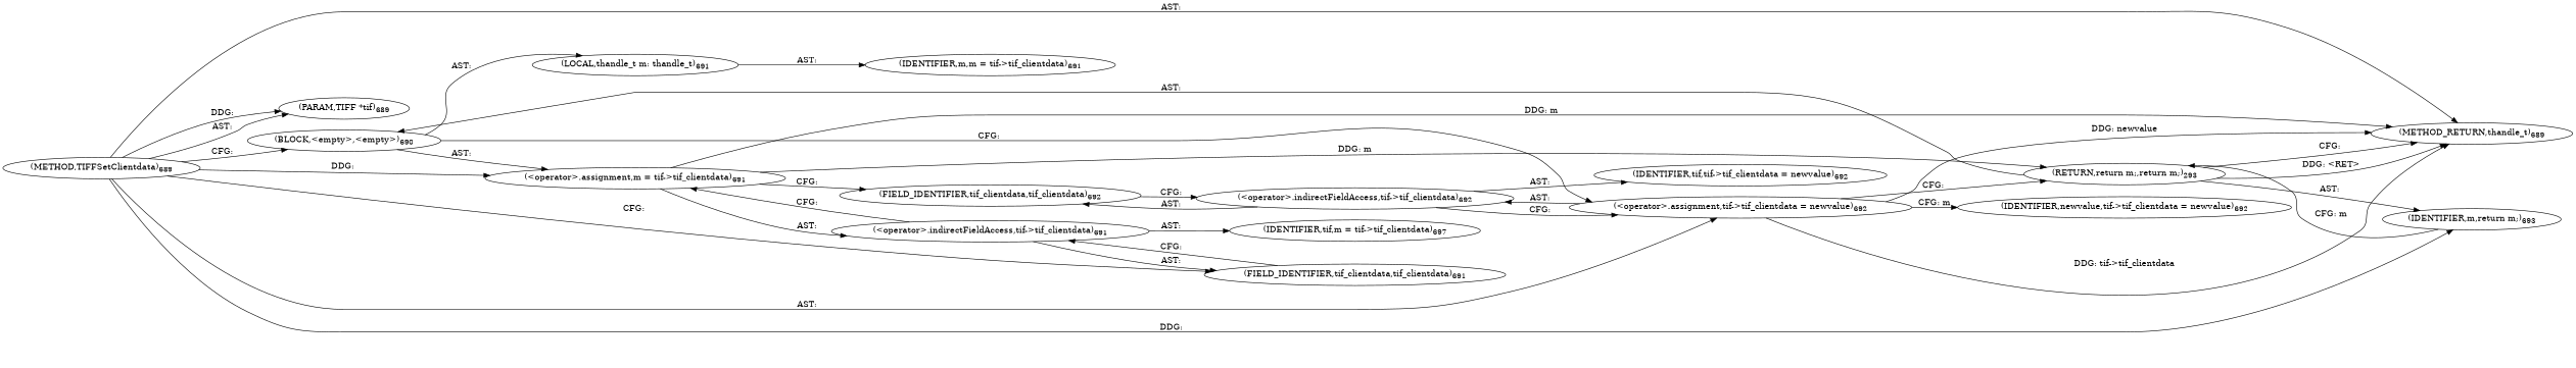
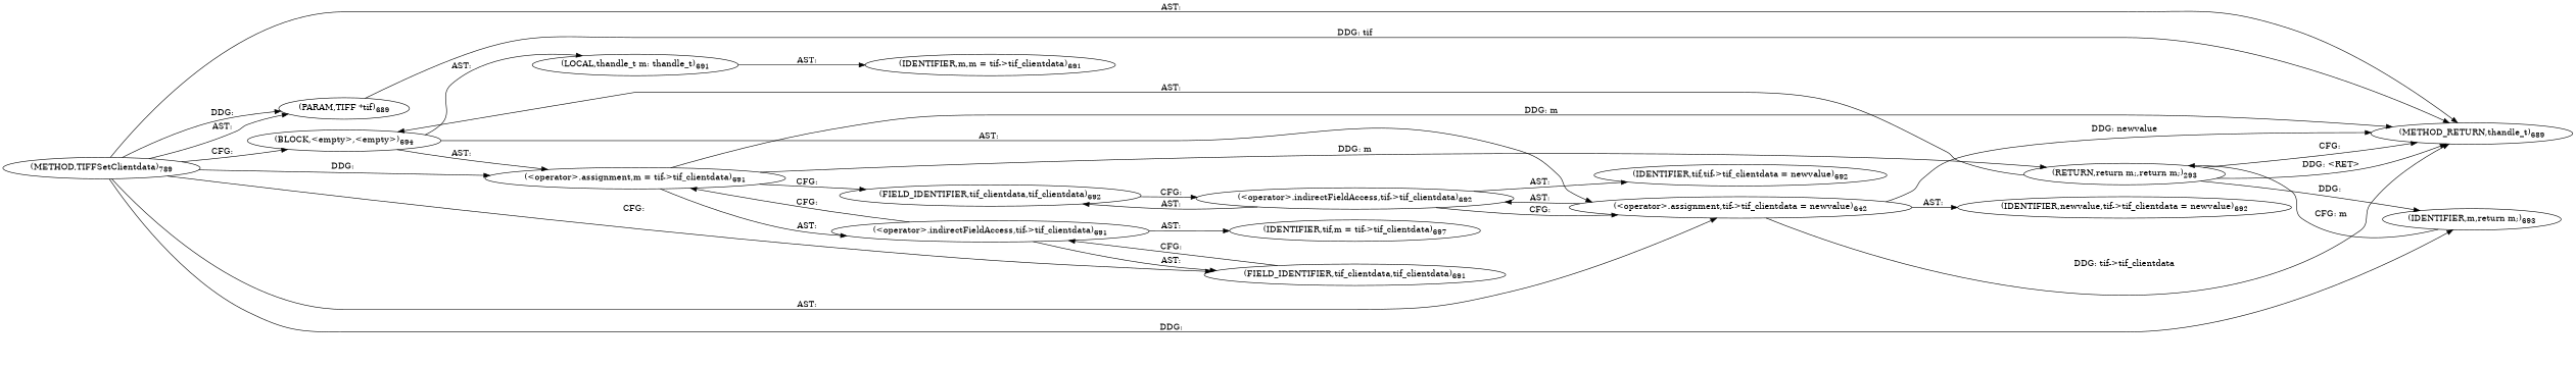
  digraph {
    rankdir=LR
-   n1 [label=<(METHOD,TIFFSetClientdata)<SUB>689</SUB>>]
+   n1 [label=<(METHOD,TIFFSetClientdata)<SUB>789</SUB>>]
    n2 [label=<(PARAM,TIFF *tif)<SUB>689</SUB>>]
-   n3 [label=<(BLOCK,&lt;empty&gt;,&lt;empty&gt;)<SUB>690</SUB>>]
+   n3 [label=<(BLOCK,&lt;empty&gt;,&lt;empty&gt;)<SUB>694</SUB>>]
    n4 [label=<(&lt;operator&gt;.assignment,m = tif-&gt;tif_clientdata)<SUB>691</SUB>>]
    n5 [label=<(FIELD_IDENTIFIER,tif_clientdata,tif_clientdata)<SUB>691</SUB>>]
-   n6 [label=<(&lt;operator&gt;.assignment,tif-&gt;tif_clientdata = newvalue)<SUB>692</SUB>>]
+   n6 [label=<(&lt;operator&gt;.assignment,tif-&gt;tif_clientdata = newvalue)<SUB>642</SUB>>]
    n7 [label=<(IDENTIFIER,m,return m;)<SUB>693</SUB>>]
    n8 [label=<(METHOD_RETURN,thandle_t)<SUB>689</SUB>>]
    n9 [label=<(LOCAL,thandle_t m: thandle_t)<SUB>691</SUB>>]
    n10 [label=<(RETURN,return m;,return m;)<SUB>293</SUB>>]
    n11 [label=<(&lt;operator&gt;.indirectFieldAccess,tif-&gt;tif_clientdata)<SUB>691</SUB>>]
    n12 [label=<(FIELD_IDENTIFIER,tif_clientdata,tif_clientdata)<SUB>692</SUB>>]
    n13 [label=<(&lt;operator&gt;.indirectFieldAccess,tif-&gt;tif_clientdata)<SUB>692</SUB>>]
    n14 [label=<(IDENTIFIER,newvalue,tif-&gt;tif_clientdata = newvalue)<SUB>692</SUB>>]
    n15 [label=<(IDENTIFIER,m,m = tif-&gt;tif_clientdata)<SUB>691</SUB>>]
    n16 [label=<(IDENTIFIER,tif,m = tif-&gt;tif_clientdata)<SUB>697</SUB>>]
    n17 [label=<(IDENTIFIER,tif,tif-&gt;tif_clientdata = newvalue)<SUB>692</SUB>>]
    n1 -> n2 [label="AST: "]
    n1 -> n2 [label="DDG: "]
    n1 -> n3 [label="CFG: "]
    n1 -> n4 [label="DDG: "]
    n1 -> n5 [label="CFG: "]
    n1 -> n6 [label="AST: "]
    n1 -> n7 [label="DDG: "]
    n1 -> n8 [label="AST: "]
+   n2 -> n8 [label="DDG: tif"]
    n3 -> n4 [label="AST: "]
-   n3 -> n6 [label="CFG: "]
+   n3 -> n6 [label="AST: "]
    n3 -> n9 [label="AST: "]
    n4 -> n8 [label="DDG: m"]
    n4 -> n10 [label="DDG: m"]
    n4 -> n11 [label="AST: "]
    n4 -> n12 [label="CFG: "]
    n5 -> n11 [label="CFG: "]
    n6 -> n8 [label="DDG: tif-&gt;tif_clientdata"]
    n6 -> n8 [label="DDG: newvalue"]
-   n6 -> n10 [label="CFG: "]
    n6 -> n13 [label="AST: "]
-   n6 -> n14 [label="CFG: m"]
+   n6 -> n14 [label="AST: "]
    n7 -> n10 [label="CFG: m"]
    n9 -> n15 [label="AST: "]
    n10 -> n3 [label="AST: "]
-   n10 -> n7 [label="AST: "]
+   n10 -> n7 [label="DDG: "]
    n10 -> n8 [label="CFG: "]
    n10 -> n8 [label="DDG: &lt;RET&gt;"]
    n11 -> n4 [label="CFG: "]
    n11 -> n5 [label="AST: "]
    n11 -> n16 [label="AST: "]
    n12 -> n13 [label="CFG: "]
    n13 -> n6 [label="CFG: "]
    n13 -> n12 [label="AST: "]
    n13 -> n17 [label="AST: "]
  }
